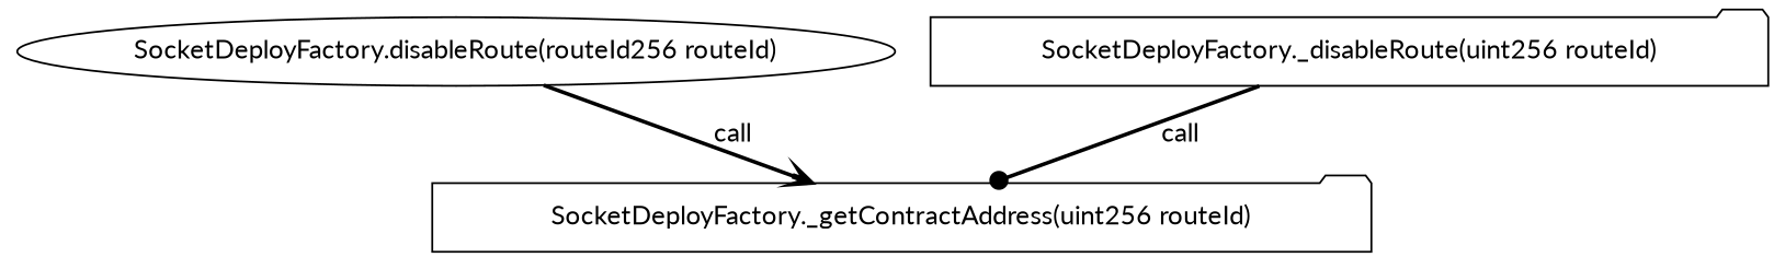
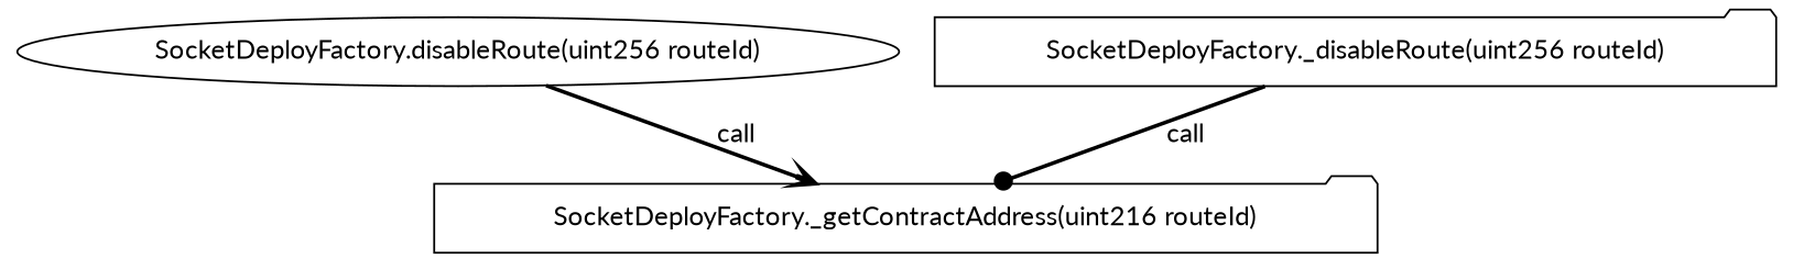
  digraph {
    fontname=Lato
    node [fontname=Lato shape=folder]
    edge [fontname=Lato style=bold]
-   "SocketDeployFactory.disableRoute(uint256 routeId)" [height=0.5 shape=ellipse width=5.9533 label="SocketDeployFactory.disableRoute(routeId256 routeId)"]
-   "SocketDeployFactory._getContractAddress(uint256 routeId)" [height=0.5 width=6.8171]
+   "SocketDeployFactory.disableRoute(uint256 routeId)" [height=0.5 shape=ellipse width=5.9533]
+   "SocketDeployFactory._getContractAddress(uint256 routeId)" [height=0.5 width=6.8171 label="SocketDeployFactory._getContractAddress(uint216 routeId)"]
    "SocketDeployFactory._disableRoute(uint256 routeId)" [height=0.5 width=6.0874]
    "SocketDeployFactory.disableRoute(uint256 routeId)" -> "SocketDeployFactory._getContractAddress(uint256 routeId)" [arrowhead=vee label=" call"]
    "SocketDeployFactory._disableRoute(uint256 routeId)" -> "SocketDeployFactory._getContractAddress(uint256 routeId)" [arrowhead=dot label=" call"]
  }
